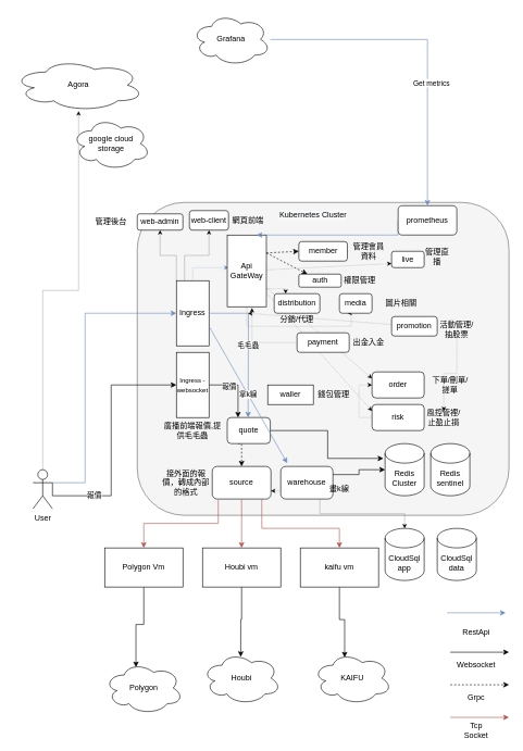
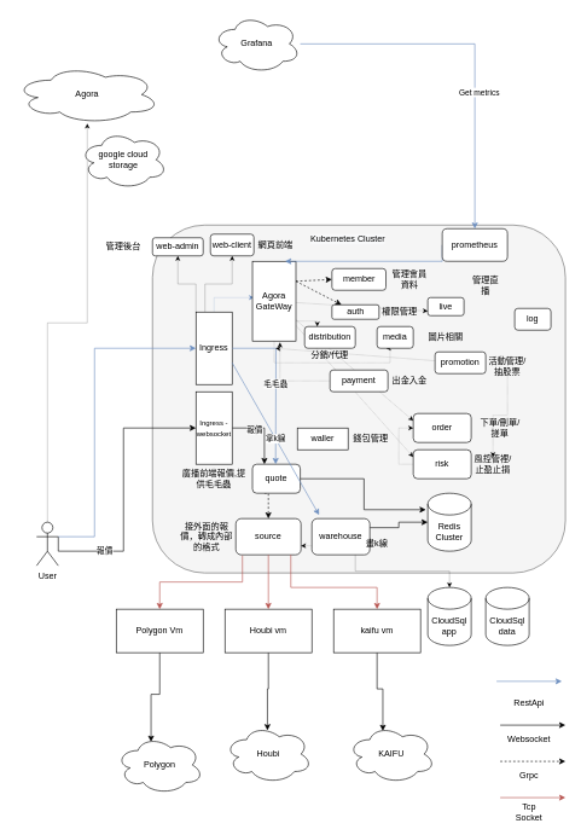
  <mxCell id="0" />
  <mxCell id="1" parent="0" />
  <mxCell id="2" value="" style="group" vertex="1" connectable="0" parent="1"><mxGeometry x="210" y="300" width="570" height="480" as="geometry" /></mxCell>
  <mxCell id="3" value="&lt;p style=&quot;line-height: 100%&quot;&gt;&lt;br&gt;&lt;/p&gt;" style="rounded=1;whiteSpace=wrap;html=1;align=center;fillColor=#f5f5f5;strokeColor=#666666;fontColor=#333333;" vertex="1" parent="2"><mxGeometry y="10" width="570" height="480" as="geometry" /></mxCell>
  <mxCell id="4" value="&lt;span style=&quot;color: rgb(0 , 0 , 0) ; font-family: &amp;#34;helvetica&amp;#34; ; font-size: 12px ; font-style: normal ; font-weight: 400 ; letter-spacing: normal ; text-align: center ; text-indent: 0px ; text-transform: none ; word-spacing: 0px ; background-color: rgb(248 , 249 , 250) ; display: inline ; float: none&quot;&gt;Kubernetes Cluster&lt;/span&gt;" style="text;html=1;strokeColor=none;fillColor=none;align=center;verticalAlign=middle;whiteSpace=wrap;rounded=0;" vertex="1" parent="2"><mxGeometry x="190" y="20" width="160" height="20" as="geometry" /></mxCell>
  <mxCell id="5" style="edgeStyle=orthogonalEdgeStyle;rounded=0;orthogonalLoop=1;jettySize=auto;html=1;exitX=0.5;exitY=0;exitDx=0;exitDy=0;entryX=0.033;entryY=0.455;entryDx=0;entryDy=0;entryPerimeter=0;strokeWidth=0.3;fillColor=#dae8fc;strokeColor=#6c8ebf;" edge="1" parent="2" source="8" target="30"><mxGeometry relative="1" as="geometry" /></mxCell>
  <mxCell id="6" style="edgeStyle=orthogonalEdgeStyle;rounded=0;orthogonalLoop=1;jettySize=auto;html=1;exitX=0.25;exitY=0;exitDx=0;exitDy=0;entryX=0.5;entryY=1;entryDx=0;entryDy=0;strokeWidth=0.3;" edge="1" parent="2" source="8" target="38"><mxGeometry relative="1" as="geometry" /></mxCell>
  <mxCell id="7" style="edgeStyle=orthogonalEdgeStyle;rounded=0;orthogonalLoop=1;jettySize=auto;html=1;exitX=0;exitY=0;exitDx=0;exitDy=0;strokeWidth=0.3;" edge="1" parent="2" source="8" target="39"><mxGeometry relative="1" as="geometry" /></mxCell>
  <mxCell id="8" value="Ingress" style="rounded=0;whiteSpace=wrap;html=1;" vertex="1" parent="2"><mxGeometry x="60" y="130" width="50" height="100" as="geometry" /></mxCell>
  <mxCell id="9" style="edgeStyle=orthogonalEdgeStyle;rounded=0;orthogonalLoop=1;jettySize=auto;html=1;exitX=1;exitY=0.5;exitDx=0;exitDy=0;entryX=0.25;entryY=0;entryDx=0;entryDy=0;" edge="1" parent="2" source="11" target="15"><mxGeometry relative="1" as="geometry" /></mxCell>
  <mxCell id="10" value="報價" style="edgeLabel;html=1;align=center;verticalAlign=middle;resizable=0;points=[];" vertex="1" connectable="0" parent="9"><mxGeometry x="-0.365" y="-2" relative="1" as="geometry"><mxPoint as="offset" /></mxGeometry></mxCell>
  <mxCell id="11" value="&lt;font style=&quot;font-size: 10px&quot;&gt;Ingress -websocket&lt;/font&gt;" style="rounded=0;whiteSpace=wrap;html=1;" vertex="1" parent="2"><mxGeometry x="60" y="240" width="50" height="100" as="geometry" /></mxCell>
  <mxCell id="12" value="source" style="rounded=1;whiteSpace=wrap;html=1;" vertex="1" parent="2"><mxGeometry x="115" y="415" width="90" height="50" as="geometry" /></mxCell>
  <mxCell id="13" style="edgeStyle=orthogonalEdgeStyle;rounded=0;orthogonalLoop=1;jettySize=auto;html=1;exitX=0.25;exitY=1;exitDx=0;exitDy=0;entryX=0.5;entryY=0;entryDx=0;entryDy=0;dashed=1;" edge="1" parent="2" source="15" target="12"><mxGeometry relative="1" as="geometry" /></mxCell>
  <mxCell id="14" style="edgeStyle=orthogonalEdgeStyle;rounded=0;orthogonalLoop=1;jettySize=auto;html=1;exitX=1;exitY=0.5;exitDx=0;exitDy=0;entryX=-0.044;entryY=0.284;entryDx=0;entryDy=0;entryPerimeter=0;" edge="1" parent="2" source="15" target="35"><mxGeometry relative="1" as="geometry" /></mxCell>
  <mxCell id="15" value="quote" style="rounded=1;whiteSpace=wrap;html=1;" vertex="1" parent="2"><mxGeometry x="138" y="340" width="66" height="40" as="geometry" /></mxCell>
  <mxCell id="16" style="edgeStyle=orthogonalEdgeStyle;rounded=0;orthogonalLoop=1;jettySize=auto;html=1;exitX=1;exitY=0.25;exitDx=0;exitDy=0;" edge="1" parent="2" source="18" target="35"><mxGeometry relative="1" as="geometry" /></mxCell>
  <mxCell id="17" style="edgeStyle=orthogonalEdgeStyle;rounded=0;orthogonalLoop=1;jettySize=auto;html=1;exitX=0;exitY=0.75;exitDx=0;exitDy=0;entryX=1;entryY=0.75;entryDx=0;entryDy=0;strokeWidth=0.3;dashed=1;" edge="1" parent="2" source="18" target="12"><mxGeometry relative="1" as="geometry" /></mxCell>
  <mxCell id="18" value="warehouse" style="rounded=1;whiteSpace=wrap;html=1;" vertex="1" parent="2"><mxGeometry x="220" y="415" width="80" height="50" as="geometry" /></mxCell>
  <mxCell id="19" value="廣播前端報價,提供毛毛蟲" style="text;html=1;strokeColor=none;fillColor=none;align=center;verticalAlign=middle;whiteSpace=wrap;rounded=0;" vertex="1" parent="2"><mxGeometry x="39" y="350" width="92" height="20" as="geometry" /></mxCell>
  <mxCell id="20" value="接外面的報價，轉成內部的格式" style="text;html=1;strokeColor=none;fillColor=none;align=center;verticalAlign=middle;whiteSpace=wrap;rounded=0;" vertex="1" parent="2"><mxGeometry x="35" y="430" width="80" height="20" as="geometry" /></mxCell>
  <mxCell id="21" value="member" style="rounded=1;whiteSpace=wrap;html=1;" vertex="1" parent="2"><mxGeometry x="247.75" y="70" width="74.5" height="30" as="geometry" /></mxCell>
  <mxCell id="22" value="管理會員資料" style="text;html=1;strokeColor=none;fillColor=none;align=center;verticalAlign=middle;whiteSpace=wrap;rounded=0;" vertex="1" parent="2"><mxGeometry x="330" y="75" width="50" height="20" as="geometry" /></mxCell>
  <mxCell id="23" style="rounded=0;orthogonalLoop=1;jettySize=auto;html=1;exitX=1;exitY=0.25;exitDx=0;exitDy=0;entryX=0;entryY=0.5;entryDx=0;entryDy=0;dashed=1;" edge="1" parent="2" source="30" target="21"><mxGeometry relative="1" as="geometry" /></mxCell>
  <mxCell id="24" style="rounded=0;orthogonalLoop=1;jettySize=auto;html=1;exitX=1;exitY=0.25;exitDx=0;exitDy=0;dashed=1;" edge="1" parent="2" source="30" target="31"><mxGeometry relative="1" as="geometry" /></mxCell>
  <mxCell id="25" style="edgeStyle=orthogonalEdgeStyle;rounded=0;orthogonalLoop=1;jettySize=auto;html=1;exitX=1;exitY=0.75;exitDx=0;exitDy=0;entryX=0.25;entryY=0;entryDx=0;entryDy=0;strokeWidth=0.3;dashed=1;" edge="1" parent="2" source="30" target="40"><mxGeometry relative="1" as="geometry" /></mxCell>
  <mxCell id="26" style="rounded=0;orthogonalLoop=1;jettySize=auto;html=1;entryX=0;entryY=0.75;entryDx=0;entryDy=0;strokeWidth=0.3;dashed=1;" edge="1" parent="2" source="30" target="43"><mxGeometry relative="1" as="geometry" /></mxCell>
  <mxCell id="27" style="edgeStyle=orthogonalEdgeStyle;rounded=0;orthogonalLoop=1;jettySize=auto;html=1;entryX=0.25;entryY=1;entryDx=0;entryDy=0;dashed=1;strokeWidth=0.3;" edge="1" parent="2" source="30" target="45"><mxGeometry relative="1" as="geometry"><Array as="points"><mxPoint x="168" y="200" /><mxPoint x="328" y="200" /></Array></mxGeometry></mxCell>
  <mxCell id="28" style="rounded=0;orthogonalLoop=1;jettySize=auto;html=1;entryX=0;entryY=0.25;entryDx=0;entryDy=0;dashed=1;strokeWidth=0.3;" edge="1" parent="2" source="30" target="48"><mxGeometry relative="1" as="geometry" /></mxCell>
  <mxCell id="29" style="rounded=0;orthogonalLoop=1;jettySize=auto;html=1;entryX=0;entryY=0.25;entryDx=0;entryDy=0;dashed=1;strokeWidth=0.3;" edge="1" parent="2" source="30" target="50"><mxGeometry relative="1" as="geometry" /></mxCell>
- <mxCell id="30" value="Api&lt;br&gt;GateWay" style="rounded=0;whiteSpace=wrap;html=1;" vertex="1" parent="2"><mxGeometry x="138" y="60" width="60" height="110" as="geometry" /></mxCell>
+ <mxCell id="30" value="Agora&lt;br&gt;GateWay" style="rounded=0;whiteSpace=wrap;html=1;" vertex="1" parent="2"><mxGeometry x="138" y="60" width="60" height="110" as="geometry" /></mxCell>
  <mxCell id="31" value="auth" style="rounded=1;whiteSpace=wrap;html=1;" vertex="1" parent="2"><mxGeometry x="247.75" y="120" width="65" height="20" as="geometry" /></mxCell>
  <mxCell id="32" value="權限管理" style="text;html=1;strokeColor=none;fillColor=none;align=center;verticalAlign=middle;whiteSpace=wrap;rounded=0;" vertex="1" parent="2"><mxGeometry x="312.75" y="120" width="57.25" height="20" as="geometry" /></mxCell>
  <mxCell id="33" style="edgeStyle=orthogonalEdgeStyle;rounded=0;orthogonalLoop=1;jettySize=auto;html=1;exitX=0;exitY=0.5;exitDx=0;exitDy=0;entryX=0.75;entryY=0;entryDx=0;entryDy=0;fillColor=#dae8fc;strokeColor=#6c8ebf;" edge="1" parent="2" source="34" target="30"><mxGeometry relative="1" as="geometry"><Array as="points"><mxPoint x="400" y="60" /></Array></mxGeometry></mxCell>
  <mxCell id="34" value="prometheus" style="rounded=1;whiteSpace=wrap;html=1;" vertex="1" parent="2"><mxGeometry x="400" y="15" width="90" height="45" as="geometry" /></mxCell>
  <mxCell id="35" value="Redis&lt;br&gt;Cluster" style="shape=cylinder3;whiteSpace=wrap;html=1;boundedLbl=1;backgroundOutline=1;size=15;" vertex="1" parent="2"><mxGeometry x="380" y="380" width="60" height="80" as="geometry" /></mxCell>
- <mxCell id="36" value="Redis&lt;br&gt;sentinel" style="shape=cylinder3;whiteSpace=wrap;html=1;boundedLbl=1;backgroundOutline=1;size=15;" vertex="1" parent="2"><mxGeometry x="450" y="380" width="60" height="80" as="geometry" /></mxCell>
  <mxCell id="37" value="畫k線" style="text;html=1;strokeColor=none;fillColor=none;align=center;verticalAlign=middle;whiteSpace=wrap;rounded=0;" vertex="1" parent="2"><mxGeometry x="290" y="440" width="40" height="20" as="geometry" /></mxCell>
  <mxCell id="38" value="web-client" style="rounded=1;whiteSpace=wrap;html=1;" vertex="1" parent="2"><mxGeometry x="80" y="22.5" width="60" height="30" as="geometry" /></mxCell>
  <mxCell id="39" value="web-admin" style="rounded=1;whiteSpace=wrap;html=1;" vertex="1" parent="2"><mxGeometry y="27.5" width="70" height="25" as="geometry" /></mxCell>
  <mxCell id="40" value="distribution" style="rounded=1;whiteSpace=wrap;html=1;" vertex="1" parent="2"><mxGeometry x="210" y="150" width="70" height="30" as="geometry" /></mxCell>
  <mxCell id="41" value="網頁前端" style="text;html=1;strokeColor=none;fillColor=none;align=center;verticalAlign=middle;whiteSpace=wrap;rounded=0;" vertex="1" parent="2"><mxGeometry x="140" y="27.5" width="60" height="20" as="geometry" /></mxCell>
  <mxCell id="42" value="分銷/代理" style="text;html=1;strokeColor=none;fillColor=none;align=center;verticalAlign=middle;whiteSpace=wrap;rounded=0;" vertex="1" parent="2"><mxGeometry x="215" y="180" width="60" height="20" as="geometry" /></mxCell>
- <mxCell id="43" value="live" style="rounded=1;whiteSpace=wrap;html=1;" vertex="1" parent="2"><mxGeometry x="390" y="85" width="50" height="25" as="geometry" /></mxCell>
+ <mxCell id="43" value="live" style="rounded=1;whiteSpace=wrap;html=1;" vertex="1" parent="2"><mxGeometry x="380" y="110" width="50" height="25" as="geometry" /></mxCell>
  <mxCell id="44" value="管理直播" style="text;html=1;strokeColor=none;fillColor=none;align=center;verticalAlign=middle;whiteSpace=wrap;rounded=0;" vertex="1" parent="2"><mxGeometry x="440" y="82.5" width="40" height="20" as="geometry" /></mxCell>
  <mxCell id="45" value="media" style="rounded=1;whiteSpace=wrap;html=1;" vertex="1" parent="2"><mxGeometry x="310" y="150" width="50" height="30" as="geometry" /></mxCell>
  <mxCell id="46" value="圖片相關" style="text;html=1;strokeColor=none;fillColor=none;align=center;verticalAlign=middle;whiteSpace=wrap;rounded=0;" vertex="1" parent="2"><mxGeometry x="380" y="155" width="50" height="20" as="geometry" /></mxCell>
+ <mxCell id="47" value="log" style="rounded=1;whiteSpace=wrap;html=1;" vertex="1" parent="2"><mxGeometry x="500" y="125" width="50" height="30" as="geometry" /></mxCell>
  <mxCell id="48" value="order" style="rounded=1;whiteSpace=wrap;html=1;" vertex="1" parent="2"><mxGeometry x="360" y="270" width="80" height="40" as="geometry" /></mxCell>
  <mxCell id="49" style="edgeStyle=orthogonalEdgeStyle;rounded=0;orthogonalLoop=1;jettySize=auto;html=1;entryX=0;entryY=0.5;entryDx=0;entryDy=0;dashed=1;strokeWidth=0.3;" edge="1" parent="2" source="50" target="48"><mxGeometry relative="1" as="geometry"><Array as="points"><mxPoint x="340" y="340" /><mxPoint x="340" y="290" /></Array></mxGeometry></mxCell>
  <mxCell id="50" value="risk" style="rounded=1;whiteSpace=wrap;html=1;" vertex="1" parent="2"><mxGeometry x="360" y="320" width="80" height="40" as="geometry" /></mxCell>
  <mxCell id="51" value="下單/刪單/搓單" style="text;html=1;strokeColor=none;fillColor=none;align=center;verticalAlign=middle;whiteSpace=wrap;rounded=0;" vertex="1" parent="2"><mxGeometry x="450" y="280" width="60" height="20" as="geometry" /></mxCell>
  <mxCell id="52" value="風控管裡/止盈止損" style="text;html=1;strokeColor=none;fillColor=none;align=center;verticalAlign=middle;whiteSpace=wrap;rounded=0;" vertex="1" parent="2"><mxGeometry x="440" y="330" width="60" height="20" as="geometry" /></mxCell>
  <mxCell id="53" style="edgeStyle=orthogonalEdgeStyle;rounded=0;orthogonalLoop=1;jettySize=auto;html=1;entryX=0.633;entryY=1.018;entryDx=0;entryDy=0;entryPerimeter=0;dashed=1;strokeWidth=0.3;" edge="1" parent="2" source="54" target="30"><mxGeometry relative="1" as="geometry" /></mxCell>
  <mxCell id="54" value="payment" style="rounded=1;whiteSpace=wrap;html=1;" vertex="1" parent="2"><mxGeometry x="245" y="210" width="80" height="30" as="geometry" /></mxCell>
  <mxCell id="55" value="出金入金" style="text;html=1;strokeColor=none;fillColor=none;align=center;verticalAlign=middle;whiteSpace=wrap;rounded=0;" vertex="1" parent="2"><mxGeometry x="330" y="215" width="50" height="20" as="geometry" /></mxCell>
  <mxCell id="56" value="promotion" style="rounded=1;whiteSpace=wrap;html=1;" vertex="1" parent="2"><mxGeometry x="390" y="185" width="70" height="30" as="geometry" /></mxCell>
  <mxCell id="57" value="" style="edgeStyle=orthogonalEdgeStyle;rounded=0;orthogonalLoop=1;jettySize=auto;html=1;dashed=1;strokeWidth=0.3;" edge="1" parent="2" source="58" target="52"><mxGeometry relative="1" as="geometry" /></mxCell>
  <mxCell id="58" value="活動管理/抽股票" style="text;html=1;strokeColor=none;fillColor=none;align=center;verticalAlign=middle;whiteSpace=wrap;rounded=0;" vertex="1" parent="2"><mxGeometry x="460" y="195" width="60" height="20" as="geometry" /></mxCell>
  <mxCell id="59" value="waller" style="whiteSpace=wrap;html=1;rounded=0;" vertex="1" parent="2"><mxGeometry x="200" y="290" width="70" height="30" as="geometry" /></mxCell>
  <mxCell id="60" value="錢包管理" style="text;html=1;strokeColor=none;fillColor=none;align=center;verticalAlign=middle;whiteSpace=wrap;rounded=0;" vertex="1" parent="2"><mxGeometry x="272.75" y="295" width="57.25" height="20" as="geometry" /></mxCell>
  <mxCell id="61" style="edgeStyle=orthogonalEdgeStyle;rounded=0;orthogonalLoop=1;jettySize=auto;html=1;exitX=1;exitY=0.333;exitDx=0;exitDy=0;exitPerimeter=0;entryX=0;entryY=0.5;entryDx=0;entryDy=0;" edge="1" parent="1" source="65" target="11"><mxGeometry relative="1" as="geometry"><Array as="points"><mxPoint x="80" y="760" /><mxPoint x="170" y="760" /><mxPoint x="170" y="590" /></Array></mxGeometry></mxCell>
  <mxCell id="62" value="報價" style="edgeLabel;html=1;align=center;verticalAlign=middle;resizable=0;points=[];" vertex="1" connectable="0" parent="61"><mxGeometry x="-0.556" y="1" relative="1" as="geometry"><mxPoint as="offset" /></mxGeometry></mxCell>
  <mxCell id="63" style="edgeStyle=orthogonalEdgeStyle;rounded=0;orthogonalLoop=1;jettySize=auto;html=1;exitX=1;exitY=0.333;exitDx=0;exitDy=0;exitPerimeter=0;entryX=0;entryY=0.5;entryDx=0;entryDy=0;fillColor=#dae8fc;strokeColor=#6c8ebf;" edge="1" parent="1" source="65" target="8"><mxGeometry relative="1" as="geometry"><Array as="points"><mxPoint x="130" y="740" /><mxPoint x="130" y="480" /></Array></mxGeometry></mxCell>
  <mxCell id="64" style="edgeStyle=orthogonalEdgeStyle;rounded=0;orthogonalLoop=1;jettySize=auto;html=1;exitX=0.5;exitY=0;exitDx=0;exitDy=0;exitPerimeter=0;entryX=0.5;entryY=1;entryDx=0;entryDy=0;entryPerimeter=0;strokeWidth=0.3;" edge="1" parent="1" source="65" target="95"><mxGeometry relative="1" as="geometry" /></mxCell>
  <mxCell id="65" value="User" style="shape=umlActor;verticalLabelPosition=bottom;verticalAlign=top;html=1;outlineConnect=0;" vertex="1" parent="1"><mxGeometry x="50" y="720" width="30" height="60" as="geometry" /></mxCell>
  <mxCell id="66" style="edgeStyle=orthogonalEdgeStyle;rounded=0;orthogonalLoop=1;jettySize=auto;html=1;exitX=0.5;exitY=1;exitDx=0;exitDy=0;entryX=0.4;entryY=0.1;entryDx=0;entryDy=0;entryPerimeter=0;" edge="1" parent="1" source="67" target="72"><mxGeometry relative="1" as="geometry" /></mxCell>
  <mxCell id="67" value="Polygon Vm" style="rounded=0;whiteSpace=wrap;html=1;" vertex="1" parent="1"><mxGeometry x="160" y="840" width="120" height="60" as="geometry" /></mxCell>
  <mxCell id="68" style="edgeStyle=orthogonalEdgeStyle;rounded=0;orthogonalLoop=1;jettySize=auto;html=1;exitX=0.5;exitY=1;exitDx=0;exitDy=0;entryX=0.489;entryY=0.09;entryDx=0;entryDy=0;entryPerimeter=0;" edge="1" parent="1" source="69" target="74"><mxGeometry relative="1" as="geometry" /></mxCell>
  <mxCell id="69" value="Houbi vm" style="rounded=0;whiteSpace=wrap;html=1;" vertex="1" parent="1"><mxGeometry x="310" y="840" width="120" height="60" as="geometry" /></mxCell>
  <mxCell id="70" style="edgeStyle=orthogonalEdgeStyle;rounded=0;orthogonalLoop=1;jettySize=auto;html=1;exitX=0.5;exitY=1;exitDx=0;exitDy=0;entryX=0.4;entryY=0.1;entryDx=0;entryDy=0;entryPerimeter=0;" edge="1" parent="1" source="71" target="73"><mxGeometry relative="1" as="geometry" /></mxCell>
  <mxCell id="71" value="kaifu vm" style="rounded=0;whiteSpace=wrap;html=1;" vertex="1" parent="1"><mxGeometry x="460" y="840" width="120" height="60" as="geometry" /></mxCell>
  <mxCell id="72" value="Polygon" style="ellipse;shape=cloud;whiteSpace=wrap;html=1;" vertex="1" parent="1"><mxGeometry x="160" y="1015" width="120" height="80" as="geometry" /></mxCell>
  <mxCell id="73" value="KAIFU" style="ellipse;shape=cloud;whiteSpace=wrap;html=1;" vertex="1" parent="1"><mxGeometry x="480" y="1000" width="120" height="80" as="geometry" /></mxCell>
  <mxCell id="74" value="Houbi" style="ellipse;shape=cloud;whiteSpace=wrap;html=1;" vertex="1" parent="1"><mxGeometry x="310" y="1000" width="120" height="80" as="geometry" /></mxCell>
  <mxCell id="75" value="" style="endArrow=classic;html=1;" edge="1" parent="1"><mxGeometry width="50" height="50" relative="1" as="geometry"><mxPoint x="690" y="1000" as="sourcePoint" /><mxPoint x="780" y="1000" as="targetPoint" /></mxGeometry></mxCell>
  <mxCell id="76" value="" style="endArrow=classic;html=1;dashed=1;" edge="1" parent="1"><mxGeometry width="50" height="50" relative="1" as="geometry"><mxPoint x="690" y="1050" as="sourcePoint" /><mxPoint x="780" y="1050" as="targetPoint" /></mxGeometry></mxCell>
  <mxCell id="77" value="Websocket" style="text;html=1;strokeColor=none;fillColor=none;align=center;verticalAlign=middle;whiteSpace=wrap;rounded=0;" vertex="1" parent="1"><mxGeometry x="710" y="1010" width="40" height="20" as="geometry" /></mxCell>
  <mxCell id="78" value="Grpc" style="text;html=1;strokeColor=none;fillColor=none;align=center;verticalAlign=middle;whiteSpace=wrap;rounded=0;" vertex="1" parent="1"><mxGeometry x="710" y="1060" width="40" height="20" as="geometry" /></mxCell>
  <mxCell id="79" value="" style="endArrow=classic;html=1;fillColor=#dae8fc;strokeColor=#6c8ebf;" edge="1" parent="1"><mxGeometry width="50" height="50" relative="1" as="geometry"><mxPoint x="685" y="939.58" as="sourcePoint" /><mxPoint x="775" y="939.58" as="targetPoint" /></mxGeometry></mxCell>
  <mxCell id="80" value="RestApi" style="text;html=1;strokeColor=none;fillColor=none;align=center;verticalAlign=middle;whiteSpace=wrap;rounded=0;" vertex="1" parent="1"><mxGeometry x="710" y="960" width="40" height="20" as="geometry" /></mxCell>
  <mxCell id="81" value="" style="endArrow=classic;html=1;fillColor=#f8cecc;strokeColor=#b85450;" edge="1" parent="1"><mxGeometry width="50" height="50" relative="1" as="geometry"><mxPoint x="690" y="1100" as="sourcePoint" /><mxPoint x="780" y="1100" as="targetPoint" /></mxGeometry></mxCell>
  <mxCell id="82" value="Tcp Socket" style="text;html=1;strokeColor=none;fillColor=none;align=center;verticalAlign=middle;whiteSpace=wrap;rounded=0;" vertex="1" parent="1"><mxGeometry x="710" y="1110" width="40" height="20" as="geometry" /></mxCell>
  <mxCell id="83" style="edgeStyle=orthogonalEdgeStyle;rounded=0;orthogonalLoop=1;jettySize=auto;html=1;exitX=0.102;exitY=1.02;exitDx=0;exitDy=0;fillColor=#f8cecc;strokeColor=#b85450;exitPerimeter=0;" edge="1" parent="1" source="12" target="67"><mxGeometry relative="1" as="geometry" /></mxCell>
  <mxCell id="84" style="edgeStyle=orthogonalEdgeStyle;rounded=0;orthogonalLoop=1;jettySize=auto;html=1;fillColor=#f8cecc;strokeColor=#b85450;exitX=0.844;exitY=0.997;exitDx=0;exitDy=0;exitPerimeter=0;" edge="1" parent="1" source="12" target="71"><mxGeometry relative="1" as="geometry"><mxPoint x="348" y="750" as="sourcePoint" /><Array as="points"><mxPoint x="401" y="810" /><mxPoint x="520" y="810" /></Array></mxGeometry></mxCell>
  <mxCell id="85" style="edgeStyle=orthogonalEdgeStyle;rounded=0;orthogonalLoop=1;jettySize=auto;html=1;exitX=0.5;exitY=1;exitDx=0;exitDy=0;entryX=0.5;entryY=0;entryDx=0;entryDy=0;fillColor=#f8cecc;strokeColor=#b85450;" edge="1" parent="1" source="12" target="69"><mxGeometry relative="1" as="geometry" /></mxCell>
  <mxCell id="86" value="毛毛蟲" style="edgeStyle=orthogonalEdgeStyle;rounded=0;orthogonalLoop=1;jettySize=auto;html=1;exitX=1;exitY=0.5;exitDx=0;exitDy=0;fillColor=#dae8fc;strokeColor=#6c8ebf;" edge="1" parent="1" source="8"><mxGeometry relative="1" as="geometry"><mxPoint x="380" y="640" as="targetPoint" /></mxGeometry></mxCell>
  <mxCell id="87" value="拿k線" style="rounded=0;orthogonalLoop=1;jettySize=auto;html=1;fillColor=#dae8fc;strokeColor=#6c8ebf;" edge="1" parent="1"><mxGeometry relative="1" as="geometry"><mxPoint x="440" y="710" as="targetPoint" /><mxPoint x="320" y="500" as="sourcePoint" /></mxGeometry></mxCell>
  <mxCell id="88" style="edgeStyle=orthogonalEdgeStyle;rounded=0;orthogonalLoop=1;jettySize=auto;html=1;entryX=0.5;entryY=0;entryDx=0;entryDy=0;fillColor=#dae8fc;strokeColor=#6c8ebf;" edge="1" parent="1" source="90" target="34"><mxGeometry relative="1" as="geometry" /></mxCell>
  <mxCell id="89" value="Get metrics" style="edgeLabel;html=1;align=center;verticalAlign=middle;resizable=0;points=[];" vertex="1" connectable="0" parent="88"><mxGeometry x="0.238" y="5" relative="1" as="geometry"><mxPoint as="offset" /></mxGeometry></mxCell>
  <mxCell id="90" value="Grafana" style="ellipse;shape=cloud;whiteSpace=wrap;html=1;" vertex="1" parent="1"><mxGeometry x="294" y="20" width="120" height="80" as="geometry" /></mxCell>
  <mxCell id="91" value="CloudSql&lt;br&gt;app" style="shape=cylinder3;whiteSpace=wrap;html=1;boundedLbl=1;backgroundOutline=1;size=15;" vertex="1" parent="1"><mxGeometry x="590" y="810" width="60" height="80" as="geometry" /></mxCell>
  <mxCell id="92" value="CloudSql&lt;br&gt;data" style="shape=cylinder3;whiteSpace=wrap;html=1;boundedLbl=1;backgroundOutline=1;size=15;" vertex="1" parent="1"><mxGeometry x="670" y="810" width="60" height="80" as="geometry" /></mxCell>
  <mxCell id="93" style="edgeStyle=orthogonalEdgeStyle;rounded=0;orthogonalLoop=1;jettySize=auto;html=1;exitX=0.75;exitY=1;exitDx=0;exitDy=0;strokeWidth=0.3;" edge="1" parent="1" source="18" target="91"><mxGeometry relative="1" as="geometry" /></mxCell>
  <mxCell id="94" value="管理後台" style="text;html=1;strokeColor=none;fillColor=none;align=center;verticalAlign=middle;whiteSpace=wrap;rounded=0;" vertex="1" parent="1"><mxGeometry x="140" y="330" width="60" height="20" as="geometry" /></mxCell>
  <mxCell id="95" value="Agora" style="ellipse;shape=cloud;whiteSpace=wrap;html=1;" vertex="1" parent="1"><mxGeometry x="20" y="90" width="200" height="80" as="geometry" /></mxCell>
  <mxCell id="96" value="google cloud&lt;br&gt;storage" style="ellipse;shape=cloud;whiteSpace=wrap;html=1;" vertex="1" parent="1"><mxGeometry x="110" y="180" width="120" height="80" as="geometry" /></mxCell>
  <mxCell id="97" style="rounded=0;orthogonalLoop=1;jettySize=auto;html=1;dashed=1;strokeWidth=0.3;" edge="1" parent="1" source="56"><mxGeometry relative="1" as="geometry"><mxPoint x="380" y="480" as="targetPoint" /></mxGeometry></mxCell>
